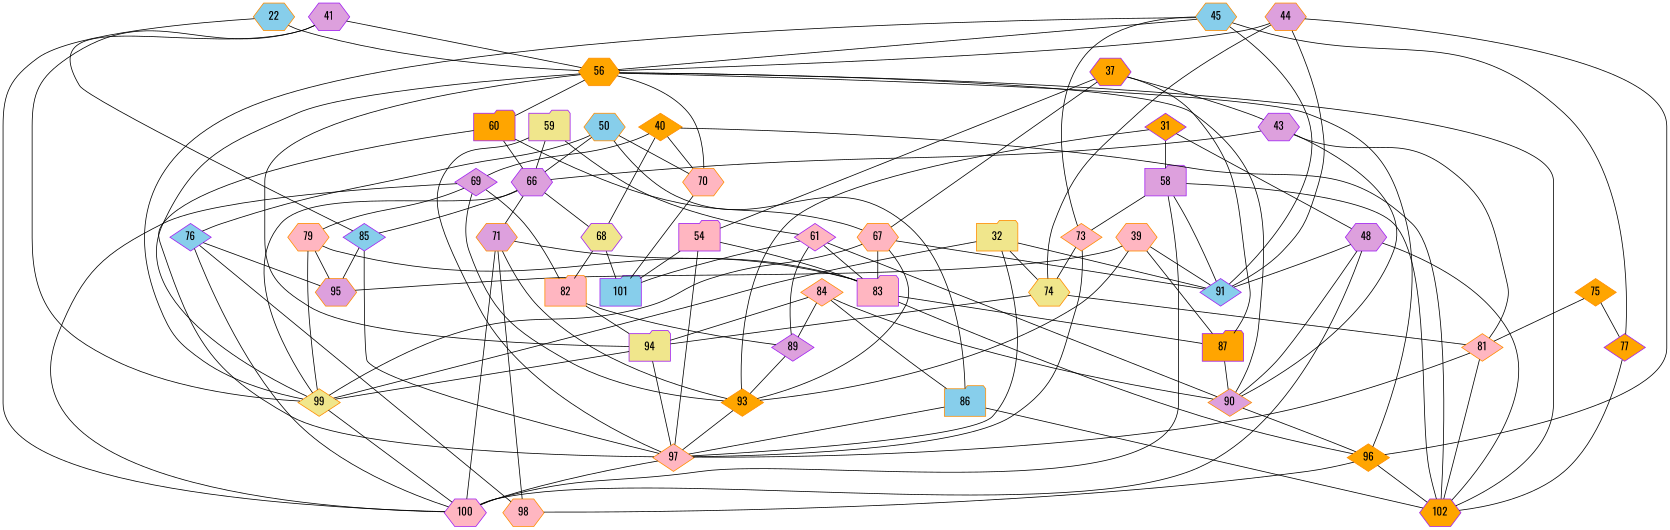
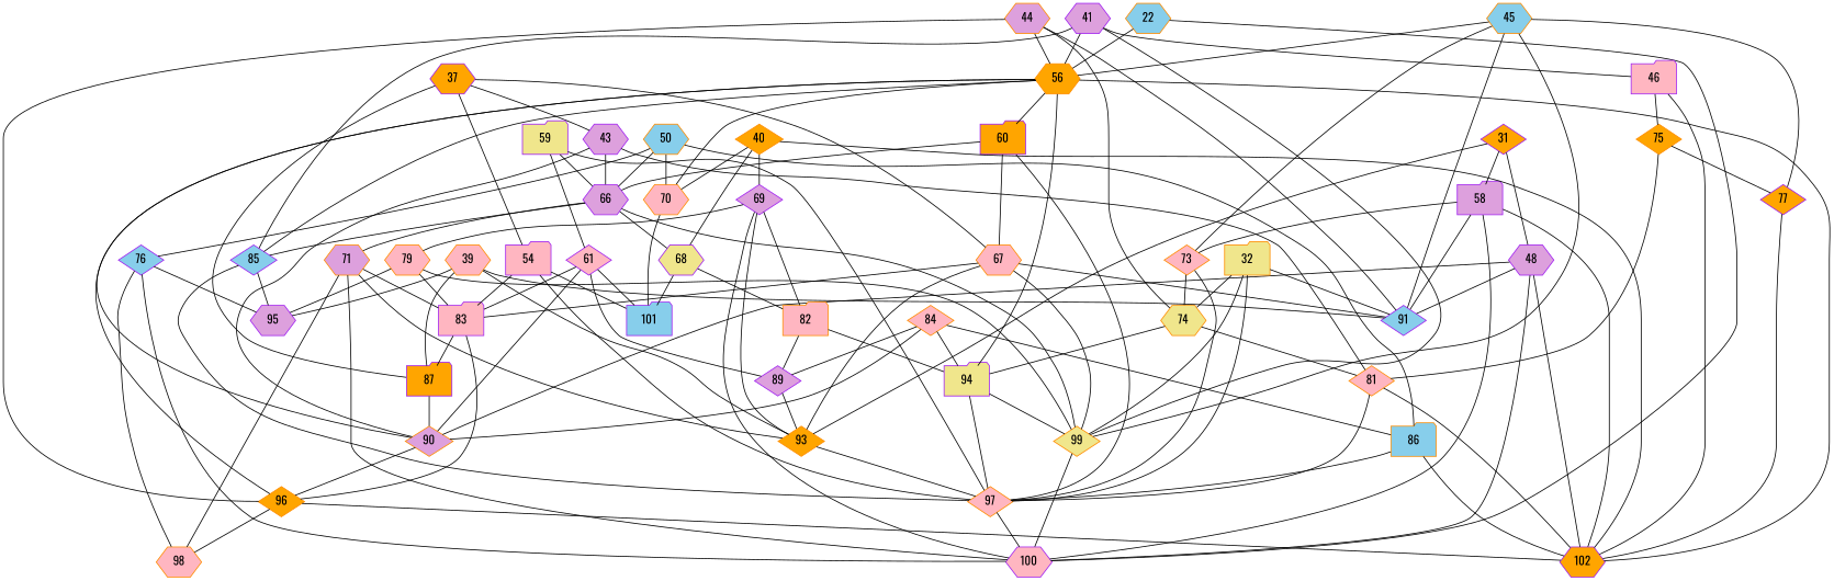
  graph {
    fontname=Oswald
    node [color=darkorange fillcolor=lightpink fontname=Oswald shape=hexagon style=filled]
    edge [fontname=Oswald]
    56 [fillcolor=orange super="+38"]
    99 [fillcolor=khaki shape=diamond super="+7+9+64"]
    70
    102 [color=purple fillcolor=orange super="+26+57"]
    90 [fillcolor=plum shape=diamond super="+1+42"]
    96 [fillcolor=orange shape=diamond super="+24"]
    60 [color=purple fillcolor=orange shape=folder]
    94 [color=purple fillcolor=khaki shape=folder super="+13+14"]
    22 [fillcolor=skyblue]
    100 [color=purple super="+19+80"]
    48 [color=purple fillcolor=plum super="+23"]
    91 [color=purple fillcolor=skyblue shape=diamond super="+4+12"]
    31 [color=purple fillcolor=orange shape=diamond]
    58 [color=purple fillcolor=plum shape=folder super="+55"]
    93 [fillcolor=orange shape=diamond super="+10+65+92"]
    73 [shape=diamond]
    97 [shape=diamond super="+78+88"]
    74 [fillcolor=khaki super="+72"]
    81 [shape=diamond super="+30"]
    32 [fillcolor=khaki shape=folder]
    37 [color=purple fillcolor=orange]
    43 [color=purple fillcolor=plum]
    54 [color=purple shape=folder]
    67 [super="+34+62"]
    87 [color=purple fillcolor=orange shape=folder]
    66 [color=purple fillcolor=plum super="+18+63"]
    83 [color=purple shape=folder super="+49"]
    101 [color=purple fillcolor=skyblue shape=folder]
    39
-   95 [fillcolor=plum]
+   95 [color=purple fillcolor=plum]
    40 [fillcolor=orange shape=diamond]
    68 [color=purple fillcolor=khaki]
    69 [color=purple fillcolor=plum shape=diamond super="+51"]
    82 [shape=folder]
    79
    41 [color=purple fillcolor=plum super="+17"]
+   46 [color=purple shape=folder]
    85 [color=purple fillcolor=skyblue shape=diamond super="+52"]
    75 [fillcolor=orange shape=diamond]
    71 [fillcolor=plum super="+47"]
    44 [fillcolor=plum]
    98
    45 [fillcolor=skyblue super="+20"]
    77 [color=purple fillcolor=orange shape=diamond]
    50 [fillcolor=skyblue]
    76 [color=purple fillcolor=skyblue shape=diamond]
    86 [fillcolor=skyblue shape=folder super="+25"]
    61 [color=purple shape=diamond super="+29"]
    89 [color=purple fillcolor=plum shape=diamond]
    59 [color=purple fillcolor=khaki shape=folder]
    84 [shape=diamond]
-   56 -- 99
+   56 -- 85
    56 -- 70
    56 -- 102 [weight=2]
    56 -- 90
    56 -- 96
    56 -- 60
    56 -- 94
    99 -- 100 [weight=2]
    70 -- 101
    90 -- 96
    96 -- 102
    96 -- 98
    60 -- 97
    60 -- 67
    60 -- 66
    94 -- 99
    94 -- 97 [weight=2]
    22 -- 56 [weight=3]
    22 -- 100
    48 -- 102
    48 -- 90
    48 -- 100
    48 -- 91
    31 -- 48 [weight=2]
    31 -- 58
    31 -- 93
    58 -- 102
    58 -- 100 [weight=2]
    58 -- 91
    58 -- 73
    93 -- 97 [weight=2]
    73 -- 97
    73 -- 74
    97 -- 100 [weight=2]
    74 -- 94 [weight=2]
    74 -- 81
    81 -- 102
    81 -- 97
    32 -- 99
    32 -- 91
    32 -- 97
    32 -- 74
    37 -- 43
    37 -- 54
    37 -- 67
    37 -- 87
    43 -- 90
    43 -- 81
    43 -- 66
    54 -- 97
    54 -- 83
    54 -- 101
    67 -- 99 [weight=2]
    67 -- 91 [weight=2]
    67 -- 93 [weight=2]
    67 -- 83 [weight=2]
    87 -- 90
    66 -- 99 [weight=2]
    66 -- 68
    66 -- 85 [weight=2]
    66 -- 71
    83 -- 96
    83 -- 87
    39 -- 91
    39 -- 93
    39 -- 87
    39 -- 95
    40 -- 70
    40 -- 102
    40 -- 68
    40 -- 69
    68 -- 101
    68 -- 82
    69 -- 100
    69 -- 93 [weight=2]
    69 -- 82
    69 -- 79
    82 -- 94
    82 -- 89
    79 -- 99
    79 -- 83
    79 -- 95
    41 -- 56
    41 -- 99
+   41 -- 46 [weight=2]
    41 -- 85 [weight=2]
+   46 -- 102
+   46 -- 75
    85 -- 97
    85 -- 95
    75 -- 81 [weight=2]
    75 -- 77
    71 -- 100 [weight=2]
    71 -- 93
    71 -- 83
    71 -- 98
    44 -- 56
    44 -- 96
    44 -- 91
    44 -- 74
    45 -- 56
    45 -- 99
    45 -- 91
    45 -- 73
    45 -- 77 [weight=2]
    77 -- 102
    50 -- 70
    50 -- 66
    50 -- 76
    50 -- 86
    76 -- 100
    76 -- 95
    76 -- 98
    86 -- 102 [weight=3]
    86 -- 97
    61 -- 90 [weight=2]
    61 -- 83
    61 -- 101
    61 -- 89
    89 -- 93
    59 -- 97
    59 -- 66
    59 -- 61
    84 -- 90
    84 -- 94
    84 -- 86
    84 -- 89
  }
